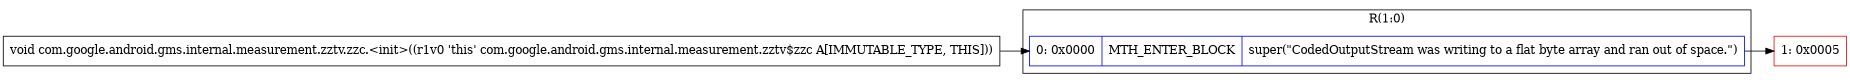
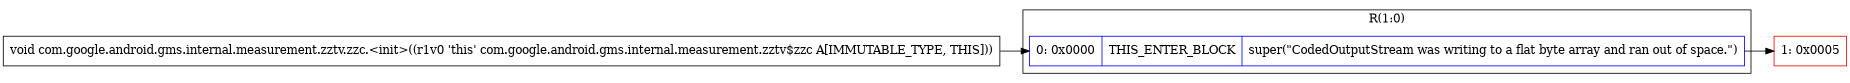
  digraph {
    rankdir=LR
    node [shape=record]
-   n1 [color=blue label="{0\:\ 0x0000|MTH_ENTER_BLOCK\l|super(\"CodedOutputStream was writing to a flat byte array and ran out of space.\")\l}"]
+   n1 [color=blue label="{0\:\ 0x0000|THIS_ENTER_BLOCK\l|super(\"CodedOutputStream was writing to a flat byte array and ran out of space.\")\l}"]
    n2 [color=red label="{1\:\ 0x0005}"]
    n3 [label="{void com.google.android.gms.internal.measurement.zztv.zzc.\<init\>((r1v0 'this' com.google.android.gms.internal.measurement.zztv$zzc A[IMMUTABLE_TYPE, THIS])) }"]
    subgraph cluster_1 {
      label="R(1:0)"
      n1
    }
    n1 -> n2
    n3 -> n1
  }
